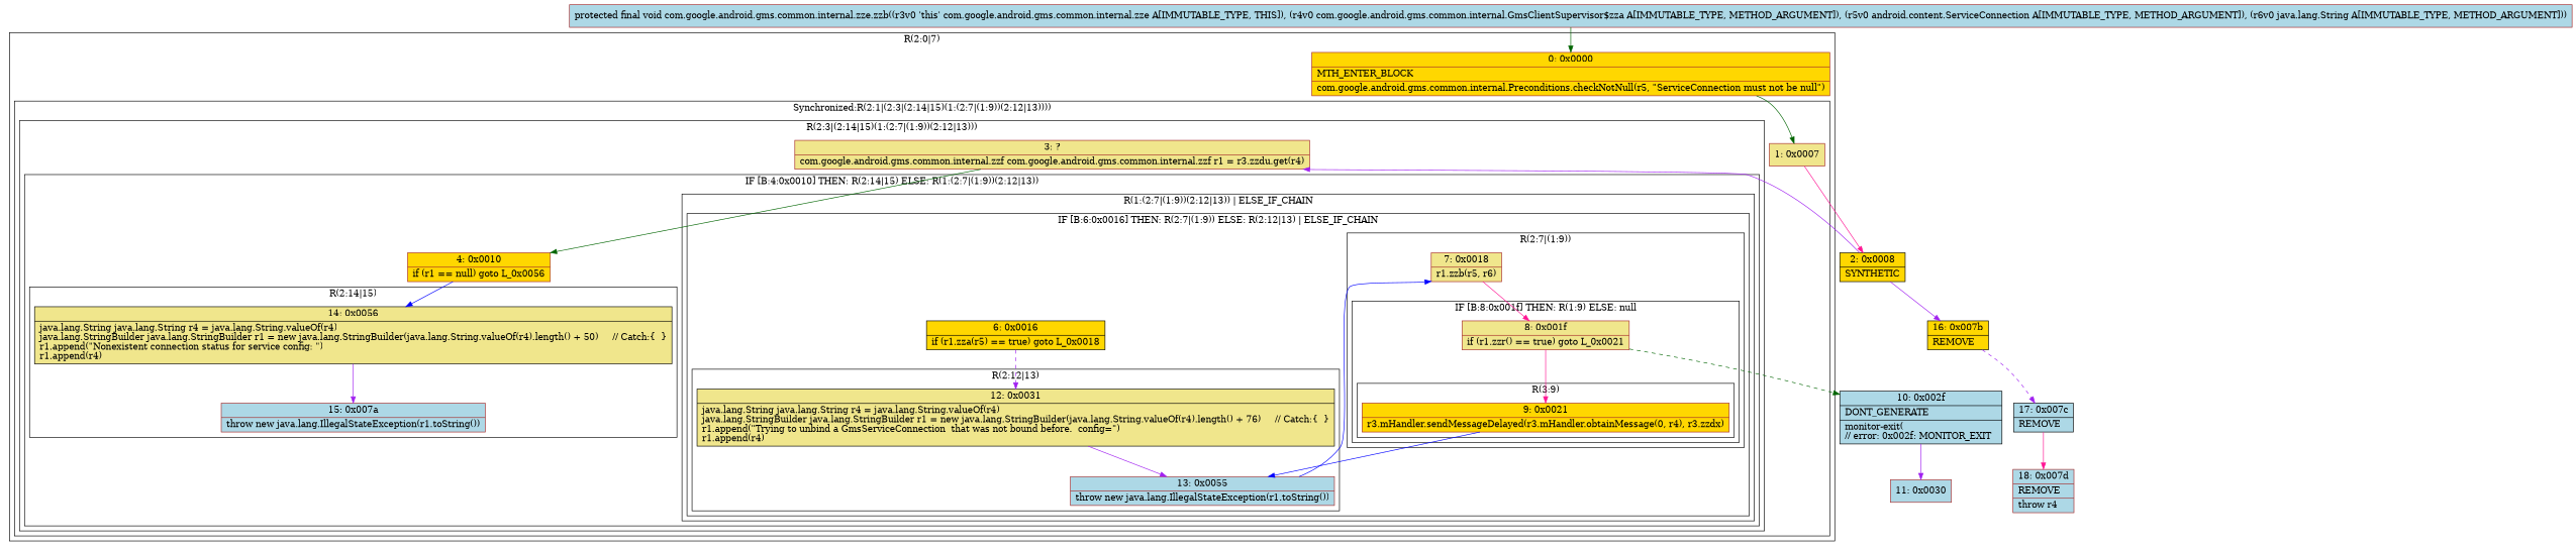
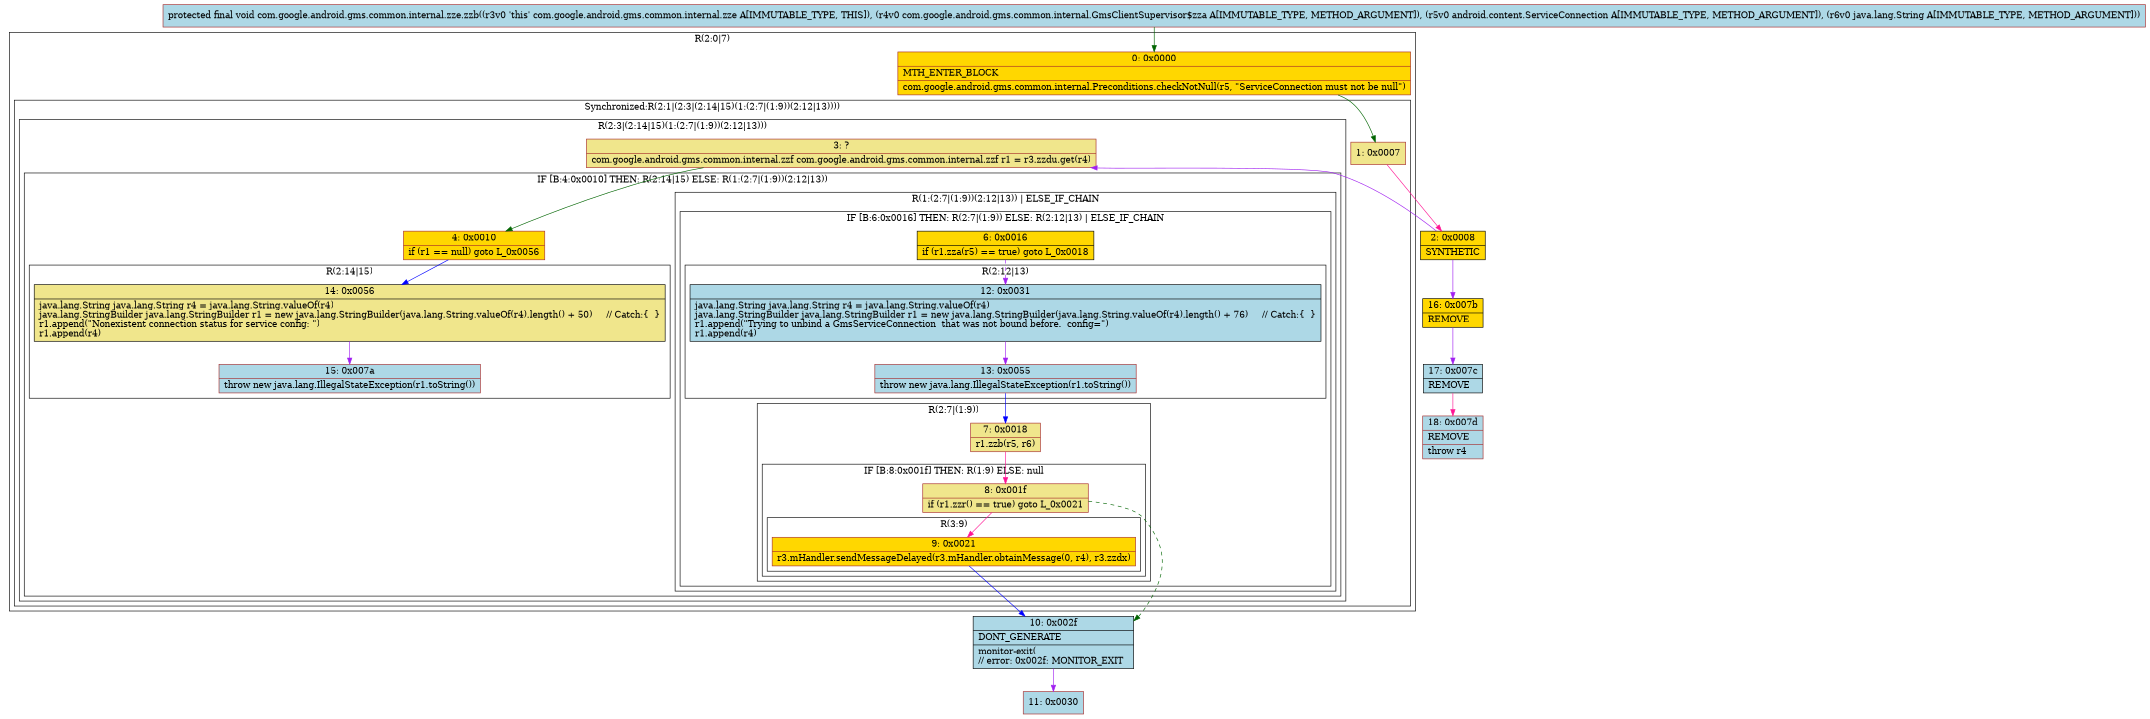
  digraph {
    node [color=brown fillcolor=lightblue shape=record style=filled]
    edge [color=purple]
    n1 [color=black fillcolor=khaki label="{14\:\ 0x0056|java.lang.String java.lang.String r4 = java.lang.String.valueOf(r4)\ljava.lang.StringBuilder java.lang.StringBuilder r1 = new java.lang.StringBuilder(java.lang.String.valueOf(r4).length() + 50)     \/\/ Catch:\{  \}\lr1.append(\"Nonexistent connection status for service config: \")\lr1.append(r4)\l}"]
    n2 [label="{15\:\ 0x007a|throw new java.lang.IllegalStateException(r1.toString())\l}"]
    n3 [fillcolor=gold label="{9\:\ 0x0021|r3.mHandler.sendMessageDelayed(r3.mHandler.obtainMessage(0, r4), r3.zzdx)\l}"]
    n4 [fillcolor=khaki label="{8\:\ 0x001f|if (r1.zzr() == true) goto L_0x0021\l}"]
    n5 [fillcolor=khaki label="{7\:\ 0x0018|r1.zzb(r5, r6)\l}"]
-   n6 [color=black fillcolor=khaki label="{12\:\ 0x0031|java.lang.String java.lang.String r4 = java.lang.String.valueOf(r4)\ljava.lang.StringBuilder java.lang.StringBuilder r1 = new java.lang.StringBuilder(java.lang.String.valueOf(r4).length() + 76)     \/\/ Catch:\{  \}\lr1.append(\"Trying to unbind a GmsServiceConnection  that was not bound before.  config=\")\lr1.append(r4)\l}"]
+   n6 [color=black label="{12\:\ 0x0031|java.lang.String java.lang.String r4 = java.lang.String.valueOf(r4)\ljava.lang.StringBuilder java.lang.StringBuilder r1 = new java.lang.StringBuilder(java.lang.String.valueOf(r4).length() + 76)     \/\/ Catch:\{  \}\lr1.append(\"Trying to unbind a GmsServiceConnection  that was not bound before.  config=\")\lr1.append(r4)\l}"]
    n7 [label="{13\:\ 0x0055|throw new java.lang.IllegalStateException(r1.toString())\l}"]
    n8 [color=black fillcolor=gold label="{6\:\ 0x0016|if (r1.zza(r5) == true) goto L_0x0018\l}"]
    n9 [fillcolor=gold label="{4\:\ 0x0010|if (r1 == null) goto L_0x0056\l}"]
    n10 [fillcolor=khaki label="{3\:\ ?|com.google.android.gms.common.internal.zzf com.google.android.gms.common.internal.zzf r1 = r3.zzdu.get(r4)\l}"]
    n11 [fillcolor=khaki label="{1\:\ 0x0007}"]
    n12 [fillcolor=gold label="{0\:\ 0x0000|MTH_ENTER_BLOCK\l|com.google.android.gms.common.internal.Preconditions.checkNotNull(r5, \"ServiceConnection must not be null\")\l}"]
    n13 [color=black label="{10\:\ 0x002f|DONT_GENERATE\l|monitor\-exit(\l\/\/ error: 0x002f: MONITOR_EXIT  \l}"]
    n14 [color=black fillcolor=gold label="{2\:\ 0x0008|SYNTHETIC\l}"]
    n15 [color=black fillcolor=gold label="{16\:\ 0x007b|REMOVE\l}"]
    n16 [label="{11\:\ 0x0030}"]
    n17 [color=black label="{17\:\ 0x007c|REMOVE\l}"]
    n18 [label="{18\:\ 0x007d|REMOVE\l|throw r4\l}"]
    n19 [label="{protected final void com.google.android.gms.common.internal.zze.zzb((r3v0 'this' com.google.android.gms.common.internal.zze A[IMMUTABLE_TYPE, THIS]), (r4v0 com.google.android.gms.common.internal.GmsClientSupervisor$zza A[IMMUTABLE_TYPE, METHOD_ARGUMENT]), (r5v0 android.content.ServiceConnection A[IMMUTABLE_TYPE, METHOD_ARGUMENT]), (r6v0 java.lang.String A[IMMUTABLE_TYPE, METHOD_ARGUMENT])) }"]
    subgraph cluster_1 {
      label="R(2:0|7)"
      n12
      subgraph cluster_2 {
        label="Synchronized:R(2:1|(2:3|(2:14|15)(1:(2:7|(1:9))(2:12|13))))"
        n11
        subgraph cluster_3 {
          label="R(2:3|(2:14|15)(1:(2:7|(1:9))(2:12|13)))"
          n10
          subgraph cluster_4 {
            label="IF [B:4:0x0010] THEN: R(2:14|15) ELSE: R(1:(2:7|(1:9))(2:12|13))"
            n9
            subgraph cluster_5 {
              label="R(2:14|15)"
              n1
              n2
            }
            subgraph cluster_6 {
              label="R(1:(2:7|(1:9))(2:12|13)) | ELSE_IF_CHAIN\l"
              subgraph cluster_7 {
                label="IF [B:6:0x0016] THEN: R(2:7|(1:9)) ELSE: R(2:12|13) | ELSE_IF_CHAIN\l"
                n8
                subgraph cluster_8 {
                  label="R(2:7|(1:9))"
                  n5
                  subgraph cluster_9 {
                    label="IF [B:8:0x001f] THEN: R(1:9) ELSE: null"
                    n4
                    subgraph cluster_10 {
                      label="R(3:9)"
                      n3
                    }
                  }
                }
                subgraph cluster_11 {
                  label="R(2:12|13)"
                  n6
                  n7
                }
              }
            }
          }
        }
      }
    }
    n1 -> n2
-   n3 -> n7 [color=blue]
+   n3 -> n13 [color=blue]
    n4 -> n3 [color=deeppink]
    n4 -> n13 [color=darkgreen style=dashed]
    n5 -> n4 [color=deeppink]
    n6 -> n7
    n7 -> n5 [color=blue]
    n8 -> n6 [style=dashed]
    n9 -> n1 [color=blue]
    n10 -> n9 [color=darkgreen]
    n11 -> n14 [color=deeppink]
    n12 -> n11 [color=darkgreen]
    n13 -> n16
    n14 -> n10
    n14 -> n15
-   n15 -> n17 [style=dashed]
+   n15 -> n17
    n17 -> n18 [color=deeppink]
    n19 -> n12 [color=darkgreen]
  }
